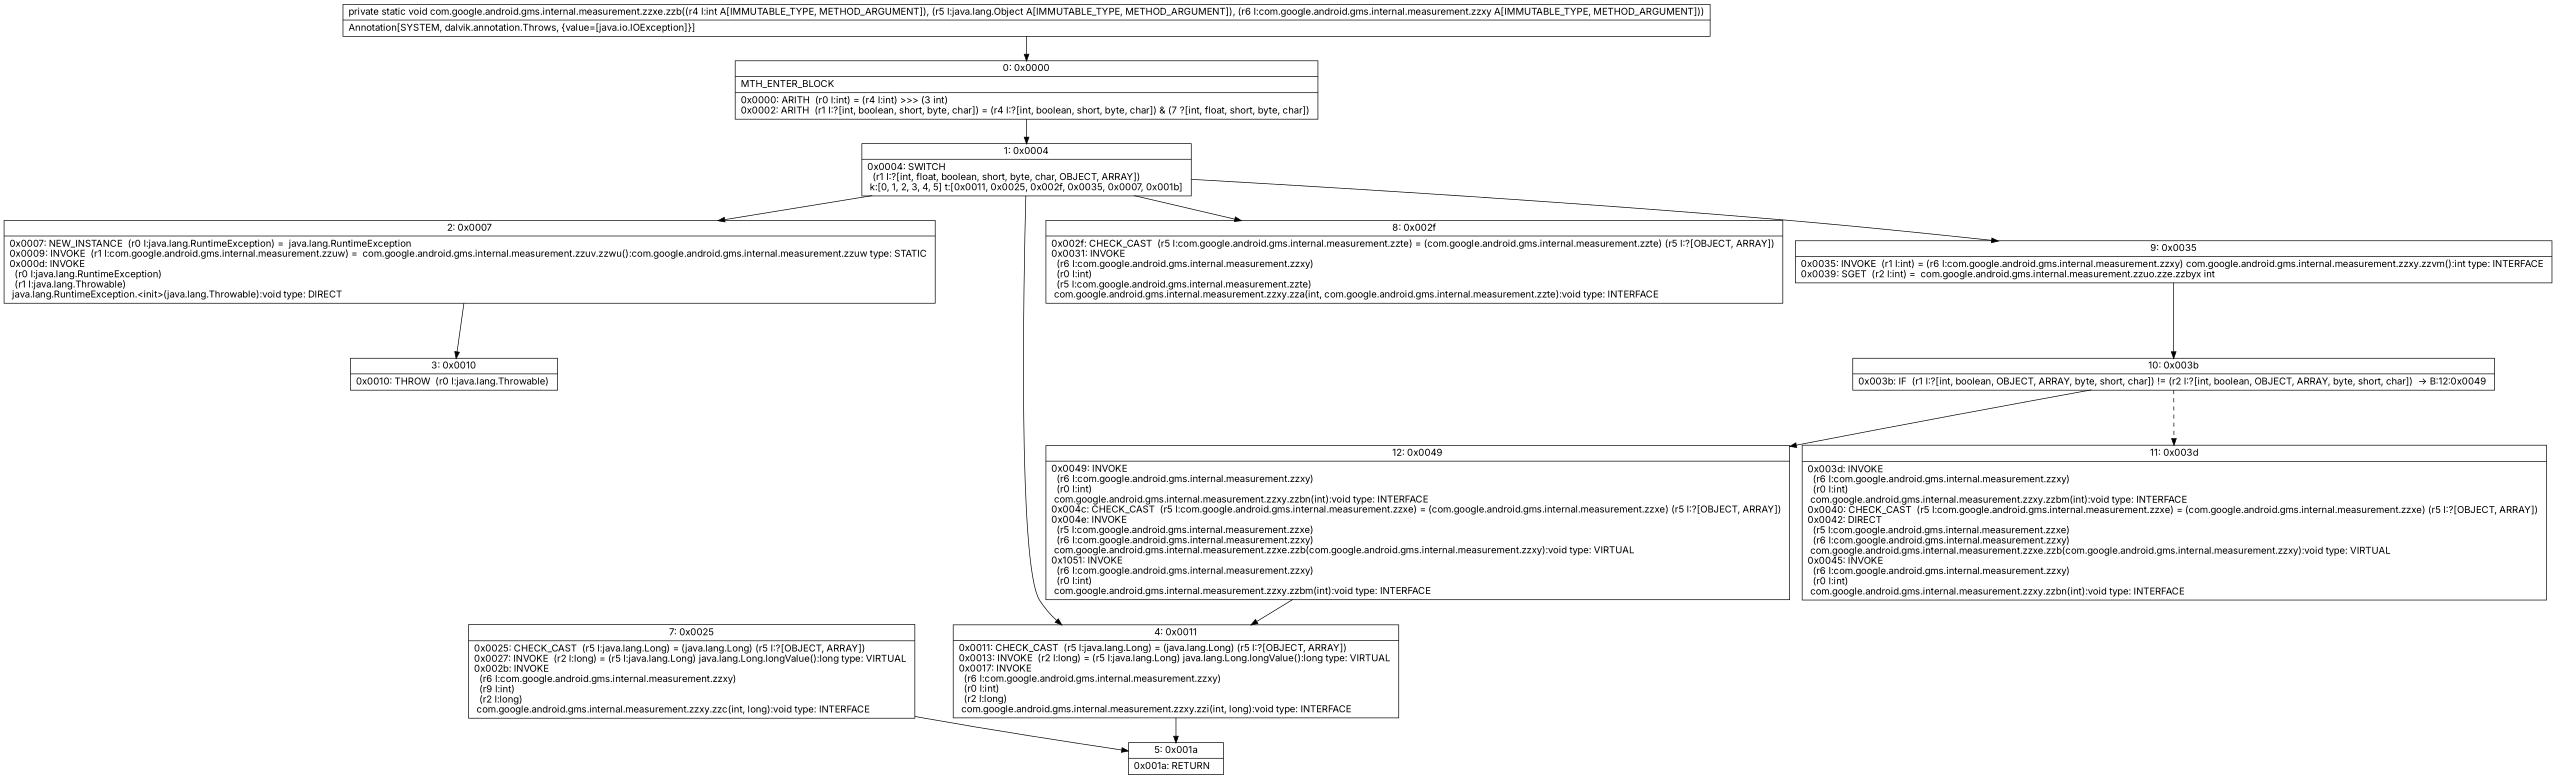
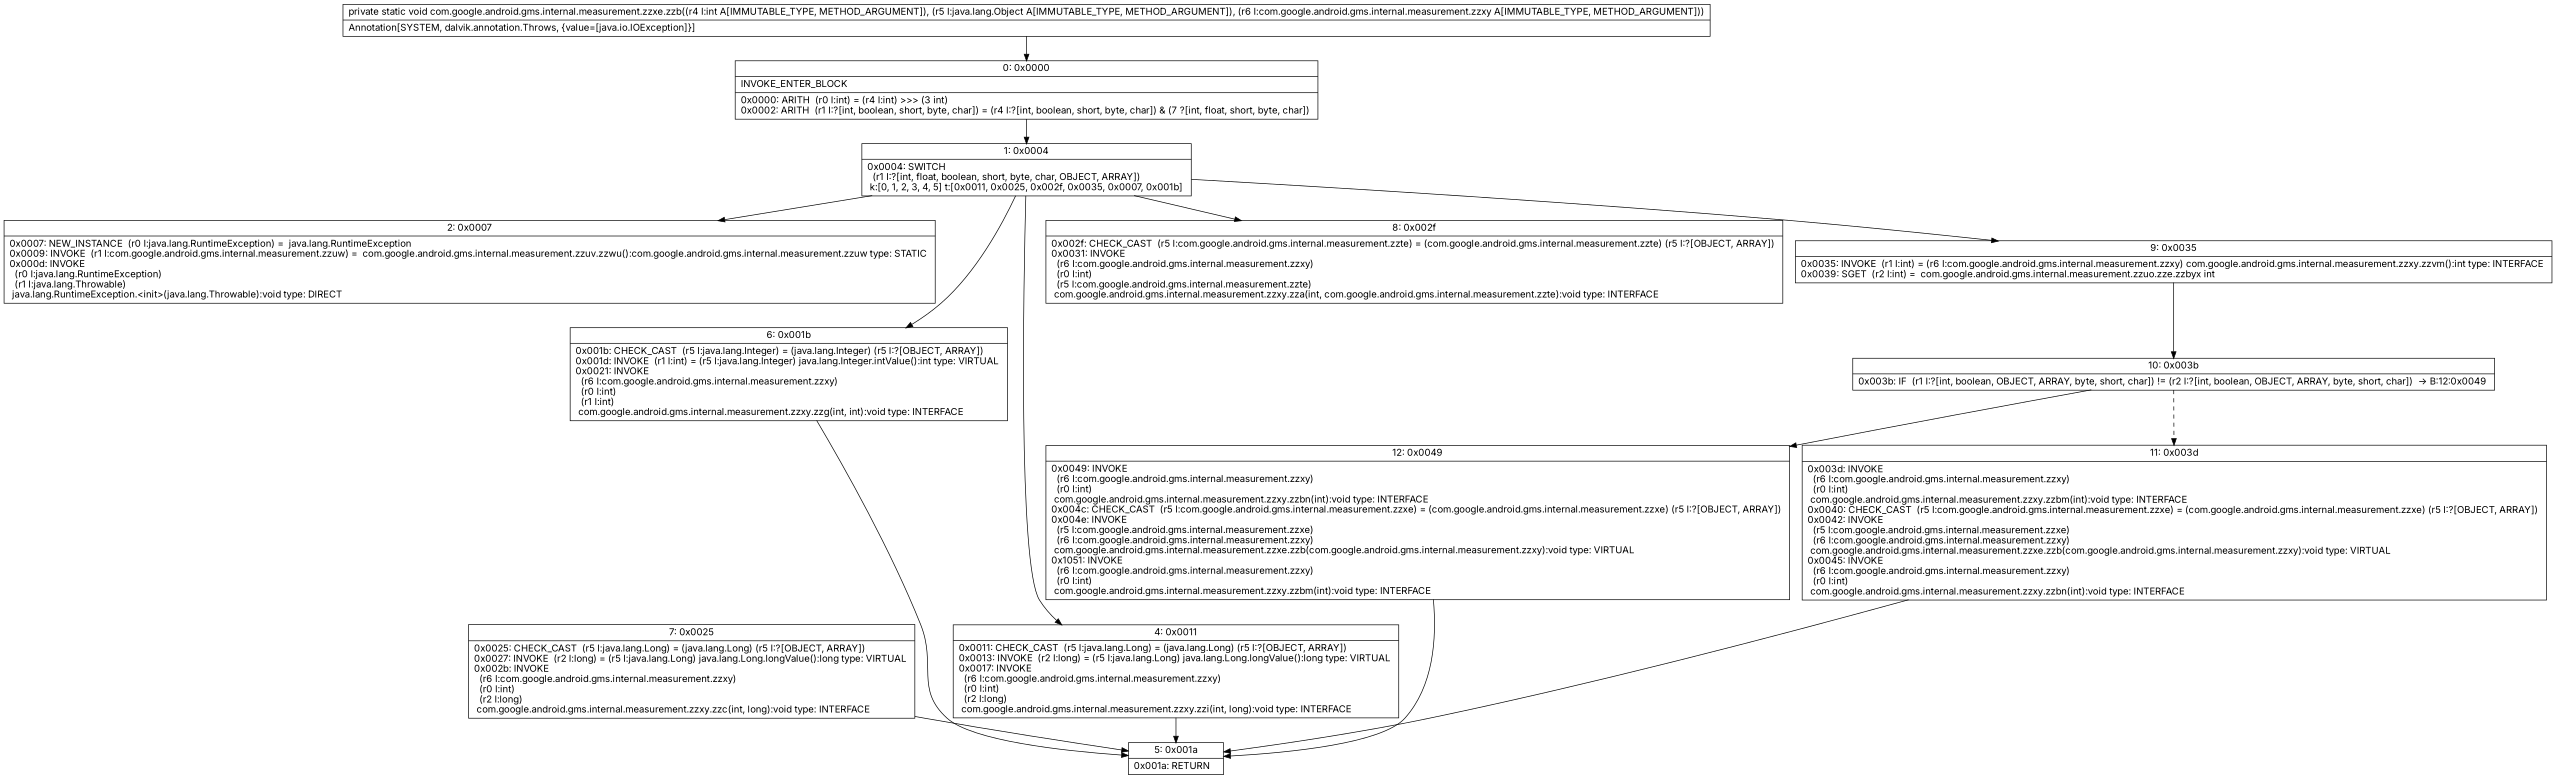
  digraph {
    fontname=Inter
    node [fontname=Inter shape=record]
    edge [fontname=Inter]
-   n1 [label="{0\:\ 0x0000|MTH_ENTER_BLOCK\l|0x0000: ARITH  (r0 I:int) = (r4 I:int) \>\>\> (3 int) \l0x0002: ARITH  (r1 I:?[int, boolean, short, byte, char]) = (r4 I:?[int, boolean, short, byte, char]) & (7 ?[int, float, short, byte, char]) \l}"]
+   n1 [label="{0\:\ 0x0000|INVOKE_ENTER_BLOCK\l|0x0000: ARITH  (r0 I:int) = (r4 I:int) \>\>\> (3 int) \l0x0002: ARITH  (r1 I:?[int, boolean, short, byte, char]) = (r4 I:?[int, boolean, short, byte, char]) & (7 ?[int, float, short, byte, char]) \l}"]
    n2 [label="{1\:\ 0x0004|0x0004: SWITCH  \l  (r1 I:?[int, float, boolean, short, byte, char, OBJECT, ARRAY])\l k:[0, 1, 2, 3, 4, 5] t:[0x0011, 0x0025, 0x002f, 0x0035, 0x0007, 0x001b] \l}"]
    n3 [label="{2\:\ 0x0007|0x0007: NEW_INSTANCE  (r0 I:java.lang.RuntimeException) =  java.lang.RuntimeException \l0x0009: INVOKE  (r1 I:com.google.android.gms.internal.measurement.zzuw) =  com.google.android.gms.internal.measurement.zzuv.zzwu():com.google.android.gms.internal.measurement.zzuw type: STATIC \l0x000d: INVOKE  \l  (r0 I:java.lang.RuntimeException)\l  (r1 I:java.lang.Throwable)\l java.lang.RuntimeException.\<init\>(java.lang.Throwable):void type: DIRECT \l}"]
    n4 [label="{4\:\ 0x0011|0x0011: CHECK_CAST  (r5 I:java.lang.Long) = (java.lang.Long) (r5 I:?[OBJECT, ARRAY]) \l0x0013: INVOKE  (r2 I:long) = (r5 I:java.lang.Long) java.lang.Long.longValue():long type: VIRTUAL \l0x0017: INVOKE  \l  (r6 I:com.google.android.gms.internal.measurement.zzxy)\l  (r0 I:int)\l  (r2 I:long)\l com.google.android.gms.internal.measurement.zzxy.zzi(int, long):void type: INTERFACE \l}"]
+   n5 [label="{6\:\ 0x001b|0x001b: CHECK_CAST  (r5 I:java.lang.Integer) = (java.lang.Integer) (r5 I:?[OBJECT, ARRAY]) \l0x001d: INVOKE  (r1 I:int) = (r5 I:java.lang.Integer) java.lang.Integer.intValue():int type: VIRTUAL \l0x0021: INVOKE  \l  (r6 I:com.google.android.gms.internal.measurement.zzxy)\l  (r0 I:int)\l  (r1 I:int)\l com.google.android.gms.internal.measurement.zzxy.zzg(int, int):void type: INTERFACE \l}"]
    n6 [label="{8\:\ 0x002f|0x002f: CHECK_CAST  (r5 I:com.google.android.gms.internal.measurement.zzte) = (com.google.android.gms.internal.measurement.zzte) (r5 I:?[OBJECT, ARRAY]) \l0x0031: INVOKE  \l  (r6 I:com.google.android.gms.internal.measurement.zzxy)\l  (r0 I:int)\l  (r5 I:com.google.android.gms.internal.measurement.zzte)\l com.google.android.gms.internal.measurement.zzxy.zza(int, com.google.android.gms.internal.measurement.zzte):void type: INTERFACE \l}"]
    n7 [label="{9\:\ 0x0035|0x0035: INVOKE  (r1 I:int) = (r6 I:com.google.android.gms.internal.measurement.zzxy) com.google.android.gms.internal.measurement.zzxy.zzvm():int type: INTERFACE \l0x0039: SGET  (r2 I:int) =  com.google.android.gms.internal.measurement.zzuo.zze.zzbyx int \l}"]
-   n8 [label="{3\:\ 0x0010|0x0010: THROW  (r0 I:java.lang.Throwable) \l}"]
    n9 [label="{5\:\ 0x001a|0x001a: RETURN   \l}"]
-   n10 [label="{7\:\ 0x0025|0x0025: CHECK_CAST  (r5 I:java.lang.Long) = (java.lang.Long) (r5 I:?[OBJECT, ARRAY]) \l0x0027: INVOKE  (r2 I:long) = (r5 I:java.lang.Long) java.lang.Long.longValue():long type: VIRTUAL \l0x002b: INVOKE  \l  (r6 I:com.google.android.gms.internal.measurement.zzxy)\l  (r9 I:int)\l  (r2 I:long)\l com.google.android.gms.internal.measurement.zzxy.zzc(int, long):void type: INTERFACE \l}"]
+   n10 [label="{7\:\ 0x0025|0x0025: CHECK_CAST  (r5 I:java.lang.Long) = (java.lang.Long) (r5 I:?[OBJECT, ARRAY]) \l0x0027: INVOKE  (r2 I:long) = (r5 I:java.lang.Long) java.lang.Long.longValue():long type: VIRTUAL \l0x002b: INVOKE  \l  (r6 I:com.google.android.gms.internal.measurement.zzxy)\l  (r0 I:int)\l  (r2 I:long)\l com.google.android.gms.internal.measurement.zzxy.zzc(int, long):void type: INTERFACE \l}"]
    n11 [label="{10\:\ 0x003b|0x003b: IF  (r1 I:?[int, boolean, OBJECT, ARRAY, byte, short, char]) != (r2 I:?[int, boolean, OBJECT, ARRAY, byte, short, char])  \-\> B:12:0x0049 \l}"]
-   n12 [label="{11\:\ 0x003d|0x003d: INVOKE  \l  (r6 I:com.google.android.gms.internal.measurement.zzxy)\l  (r0 I:int)\l com.google.android.gms.internal.measurement.zzxy.zzbm(int):void type: INTERFACE \l0x0040: CHECK_CAST  (r5 I:com.google.android.gms.internal.measurement.zzxe) = (com.google.android.gms.internal.measurement.zzxe) (r5 I:?[OBJECT, ARRAY]) \l0x0042: DIRECT  \l  (r5 I:com.google.android.gms.internal.measurement.zzxe)\l  (r6 I:com.google.android.gms.internal.measurement.zzxy)\l com.google.android.gms.internal.measurement.zzxe.zzb(com.google.android.gms.internal.measurement.zzxy):void type: VIRTUAL \l0x0045: INVOKE  \l  (r6 I:com.google.android.gms.internal.measurement.zzxy)\l  (r0 I:int)\l com.google.android.gms.internal.measurement.zzxy.zzbn(int):void type: INTERFACE \l}"]
+   n12 [label="{11\:\ 0x003d|0x003d: INVOKE  \l  (r6 I:com.google.android.gms.internal.measurement.zzxy)\l  (r0 I:int)\l com.google.android.gms.internal.measurement.zzxy.zzbm(int):void type: INTERFACE \l0x0040: CHECK_CAST  (r5 I:com.google.android.gms.internal.measurement.zzxe) = (com.google.android.gms.internal.measurement.zzxe) (r5 I:?[OBJECT, ARRAY]) \l0x0042: INVOKE  \l  (r5 I:com.google.android.gms.internal.measurement.zzxe)\l  (r6 I:com.google.android.gms.internal.measurement.zzxy)\l com.google.android.gms.internal.measurement.zzxe.zzb(com.google.android.gms.internal.measurement.zzxy):void type: VIRTUAL \l0x0045: INVOKE  \l  (r6 I:com.google.android.gms.internal.measurement.zzxy)\l  (r0 I:int)\l com.google.android.gms.internal.measurement.zzxy.zzbn(int):void type: INTERFACE \l}"]
    n13 [label="{12\:\ 0x0049|0x0049: INVOKE  \l  (r6 I:com.google.android.gms.internal.measurement.zzxy)\l  (r0 I:int)\l com.google.android.gms.internal.measurement.zzxy.zzbn(int):void type: INTERFACE \l0x004c: CHECK_CAST  (r5 I:com.google.android.gms.internal.measurement.zzxe) = (com.google.android.gms.internal.measurement.zzxe) (r5 I:?[OBJECT, ARRAY]) \l0x004e: INVOKE  \l  (r5 I:com.google.android.gms.internal.measurement.zzxe)\l  (r6 I:com.google.android.gms.internal.measurement.zzxy)\l com.google.android.gms.internal.measurement.zzxe.zzb(com.google.android.gms.internal.measurement.zzxy):void type: VIRTUAL \l0x1051: INVOKE  \l  (r6 I:com.google.android.gms.internal.measurement.zzxy)\l  (r0 I:int)\l com.google.android.gms.internal.measurement.zzxy.zzbm(int):void type: INTERFACE \l}"]
    n14 [label="{private static void com.google.android.gms.internal.measurement.zzxe.zzb((r4 I:int A[IMMUTABLE_TYPE, METHOD_ARGUMENT]), (r5 I:java.lang.Object A[IMMUTABLE_TYPE, METHOD_ARGUMENT]), (r6 I:com.google.android.gms.internal.measurement.zzxy A[IMMUTABLE_TYPE, METHOD_ARGUMENT]))  | Annotation[SYSTEM, dalvik.annotation.Throws, \{value=[java.io.IOException]\}]\l}"]
    n1 -> n2
    n2 -> n3
    n2 -> n4
+   n2 -> n5
    n2 -> n6
    n2 -> n7
-   n3 -> n8
    n4 -> n9
+   n5 -> n9
    n7 -> n11
    n10 -> n9
    n11 -> n12 [style=dashed]
    n11 -> n13
-   n13 -> n4
+   n12 -> n9
+   n13 -> n9
    n14 -> n1
  }
